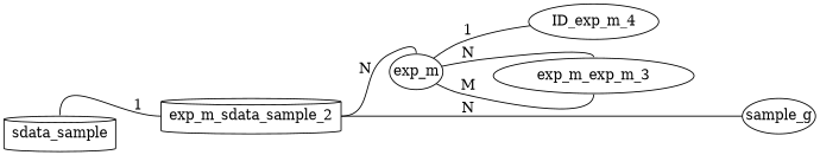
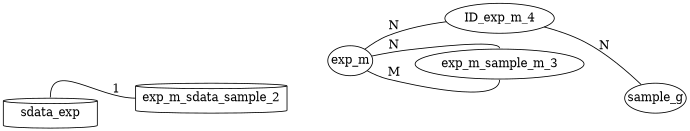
  digraph {
    rankdir=LR
    node [shape=ellipse]
    edge [arrowhead=none]
    exp_m [margin="0,0" style="top color=exp_m,rounded corners,drop shadow" texlbl="\graphicspath{{/home/jmfernandez/projects/BLUEPRINT/model/schema+tools/doc-templates/BLUEPRINT/icons/}} \arrayrulecolor{Black} \begin{tabular}{ c l }  \multicolumn{2}{c}{\textbf{\hyperref[tab:exp_m]{\Large{}Expression - Metadata File}}} \\ \hline \includegraphics[height=1.6ex]{pk.pdf} & \hyperref[column:exp.m.analysis_id]{\textbf{analysis\_id}} \\  & \hyperref[column:exp.m.alignment_algorithm]{alignment\_algorithm} \\  & \hyperref[column:exp.m.analysis_group_id]{analysis\_group\_id} \\ \hyperref[column:sdata.sample.sample_id]{\includegraphics[height=1.6ex]{fk.pdf}} & \hyperref[column:exp.m.analyzed_sample_id]{\textit{analyzed\_sample\_id}} \\  & \hyperref[column:exp.m.assembly_version]{assembly\_version} \\ \hyperref[column:exp.m.analysis_id]{\includegraphics[height=1.6ex]{fk.pdf}} & \hyperref[column:exp.m.base_analysis_id]{\textit{\textbf{\textcolor{gray}{base\_analysis\_id}}}} \\  & \hyperref[column:exp.m.data_status]{data\_status} \\  & \hyperref[column:exp.m.experimental_group_id]{experimental\_group\_id} \\  & \hyperref[column:exp.m.experimental_protocol]{\textcolor{gray}{experimental\_protocol}} \\  & \hyperref[column:exp.m.note]{\textcolor{gray}{note}} \\  & \hyperref[column:exp.m.other_analysis_algorithm]{\textcolor{gray}{other\_analysis\_algorithm}} \\  & \hyperref[column:exp.m.platform]{platform} \\  & \hyperref[column:exp.m.program_versions]{\textbf{\textcolor{gray}{program\_versions}}} \\  & \hyperref[column:exp.m.raw_data_accession]{\textcolor{gray}{raw\_data\_accession}} \\  & \hyperref[column:exp.m.raw_data_repository]{raw\_data\_repository} \\  & \hyperref[column:exp.m.seq_coverage]{\textcolor{gray}{seq\_coverage}} \end{tabular}"]
    n2 [label=ID_exp_m_4 style="top color=exp_m,drop shadow,double distance=2pt" texlbl=Identifies]
-   exp_m_exp_m_3 [style="top color=exp_m,drop shadow" texlbl="\parbox{3cm}{\centering Relationship \linebreak \textit{\small(base\_)}}"]
+   exp_m_exp_m_3 [style="top color=exp_m,drop shadow" texlbl="\parbox{3cm}{\centering Relationship \linebreak \textit{\small(base\_)}}" label=exp_m_sample_m_3]
    n4 [label=sample_g margin="0,0" style="top color=exp_g,rounded corners,drop shadow,double distance=2pt" texlbl="\graphicspath{{/home/jmfernandez/projects/BLUEPRINT/model/schema+tools/doc-templates/BLUEPRINT/icons/}} \arrayrulecolor{Black} \begin{tabular}{ c l }  \multicolumn{2}{c}{\textbf{\hyperref[tab:exp_g]{\Large{}Expression - Gene File}}} \\ \hline \hyperref[column:exp.m.analysis_id]{\includegraphics[height=1.6ex]{fkpk.pdf}} & \hyperref[column:exp.g.analysis_id]{\textit{\textbf{analysis\_id}}} \\ \includegraphics[height=1.6ex]{pk.pdf} & \hyperref[column:exp.g.gene_stable_id]{\textbf{gene\_stable\_id}} \\  & \hyperref[column:exp.g.chromosome]{chromosome} \\  & \hyperref[column:exp.g.chromosome_end]{chromosome\_end} \\  & \hyperref[column:exp.g.chromosome_start]{chromosome\_start} \\  & \hyperref[column:exp.g.chromosome_strand]{\textcolor{gray}{chromosome\_strand}} \\  & \hyperref[column:exp.g.is_annotated]{is\_annotated} \\  & \hyperref[column:exp.g.normalized_expression_level]{\textcolor{gray}{normalized\_expression\_level}} \\  & \hyperref[column:exp.g.normalized_read_count]{normalized\_read\_count} \\  & \hyperref[column:exp.g.note]{\textcolor{gray}{note}} \\  & \hyperref[column:exp.g.probability]{\textcolor{gray}{probability}} \\  & \hyperref[column:exp.g.probeset_id]{\textcolor{gray}{probeset\_id}} \\  & \hyperref[column:exp.g.quality_score]{\textcolor{gray}{quality\_score}} \\  & \hyperref[column:exp.g.raw_read_count]{raw\_read\_count} \\  & \hyperref[column:exp.g.reference_sample]{\textcolor{gray}{reference\_sample}} \\  & \hyperref[column:exp.g.validation_platform]{\textcolor{gray}{validation\_platform}} \\  & \hyperref[column:exp.g.validation_status]{validation\_status} \end{tabular}"]
    exp_m_sdata_sample_2 [shape=cylinder style="top color=sdata_sample,drop shadow" texlbl="\parbox{3cm}{\centering Relationship \linebreak \textit{\small(analyzed\_)}}"]
-   sdata_sample [shape=cylinder style="top color=sdata_sample,rounded corners,drop shadow" texlbl="\textbf{\hyperref[tab:sdata_sample]{\Large{}Analyzed Sample Data File}}"]
+   sdata_sample [shape=cylinder style="top color=sdata_sample,rounded corners,drop shadow" texlbl="\textbf{\hyperref[tab:sdata_sample]{\Large{}Analyzed Sample Data File}}" label=sdata_exp]
    subgraph sub_1 {
      rank=same
      exp_m
    }
-   exp_m -> n2 [label=1]
+   exp_m -> n2 [label=N]
    exp_m -> exp_m_exp_m_3 [headport=s label=M]
-   exp_m_sdata_sample_2 -> n4 [label=N style="double distance=2pt"]
+   n2 -> n4 [label=N style="double distance=2pt"]
    exp_m_exp_m_3 -> exp_m [label=N tailport=n]
-   exp_m_sdata_sample_2 -> exp_m [headport=n label=N style="double distance=2pt" tailport=e]
    sdata_sample -> exp_m_sdata_sample_2 [headport=w label=1 tailport=n]
  }
